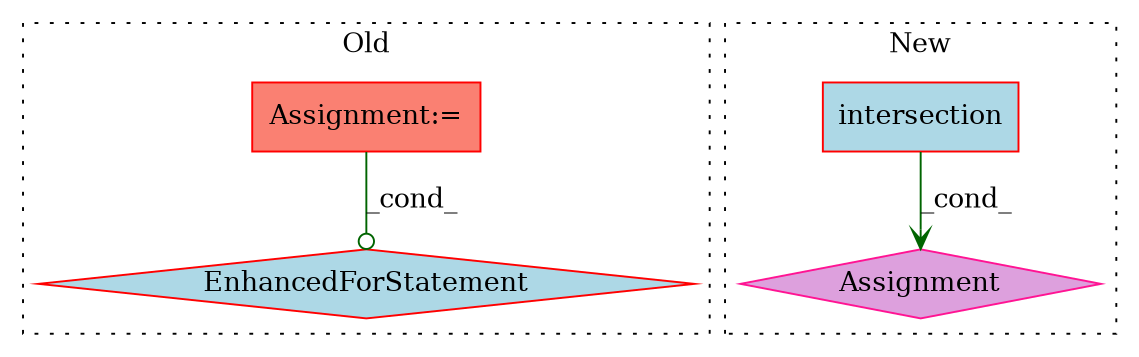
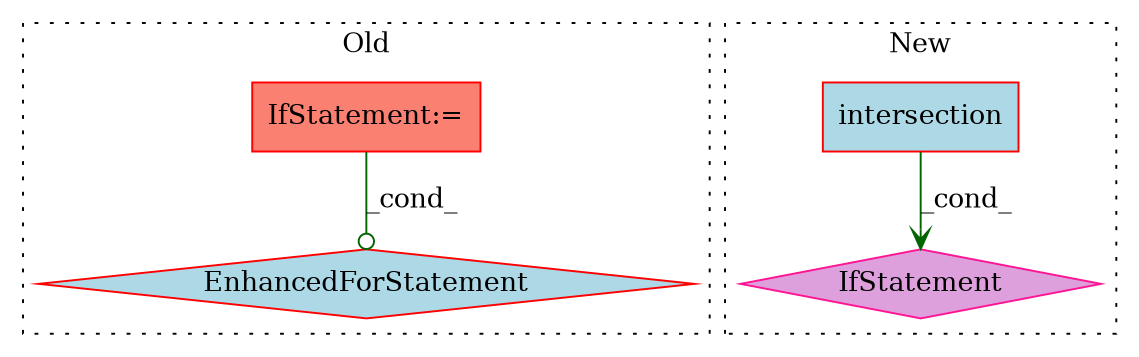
  digraph {
    node [color=red fillcolor=lightblue l="53,2" s="7431,7499" shape=diamond style=filled]
    edge [color=darkgreen style=solid]
    n1 [a=70 label=EnhancedForStatement]
-   n2 [a=7 fillcolor=salmon label="Assignment:=" shape=box]
+   n2 [a=7 fillcolor=salmon label="IfStatement:=" shape=box]
    n3 [a=32 l="13,1" label=intersection s="8064,8092" shape=box]
-   n4 [a=25 color=deeppink fillcolor=plum l="10,2" label=Assignment s="8226,8253"]
+   n4 [a=25 color=deeppink fillcolor=plum l="10,2" label=IfStatement s="8226,8253"]
    subgraph cluster_1 {
      label=Old
      style=dotted
      n1
      n2
    }
    subgraph cluster_2 {
      label=New
      style=dotted
      n3
      n4
    }
    n2 -> n1 [arrowhead=odot label=_cond_]
    n3 -> n4 [arrowhead=vee label=_cond_]
  }
